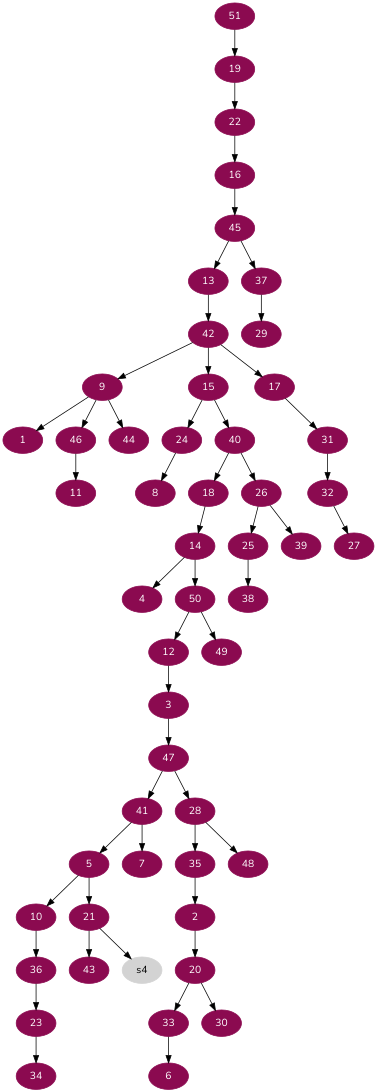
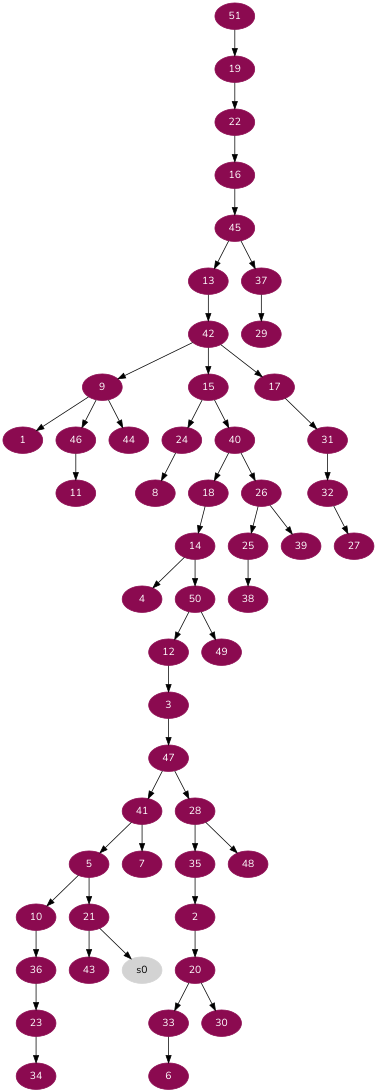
  digraph {
    fontname=Nunito
    node [color=deeppink4 fontcolor=white style=filled fontname=Nunito]
    edge [fontname=Nunito]
    9
    1
    46
    44
    35
    2
    20
    12
    3
    47
    14
    4
    50
    41
    5
    7
    10
    21
    33
    6
    24
    8
    42
    15
    17
    36
    11
    49
    45
    13
    37
    18
    40
    22
    16
    31
    26
    51
    19
    30
    43
-   s0 [color=lightgrey fontcolor=black label=s4]
+   s0 [color=lightgrey fontcolor=black]
    23
    34
    25
    39
    38
    32
    27
    28
    48
    29
    9 -> 1
    9 -> 46
    9 -> 44
    46 -> 11
    35 -> 2
    2 -> 20
    20 -> 33
    20 -> 30
    12 -> 3
    3 -> 47
    47 -> 41
    47 -> 28
    14 -> 4
    14 -> 50
    50 -> 12
    50 -> 49
    41 -> 5
    41 -> 7
    5 -> 10
    5 -> 21
    10 -> 36
    21 -> 43
    21 -> s0
    33 -> 6
    24 -> 8
    42 -> 9
    42 -> 15
    42 -> 17
    15 -> 24
    15 -> 40
    17 -> 31
    36 -> 23
    45 -> 13
    45 -> 37
    13 -> 42
    37 -> 29
    18 -> 14
    40 -> 18
    40 -> 26
    22 -> 16
    16 -> 45
    31 -> 32
    26 -> 25
    26 -> 39
    51 -> 19
    19 -> 22
    23 -> 34
    25 -> 38
    32 -> 27
    28 -> 35
    28 -> 48
  }
